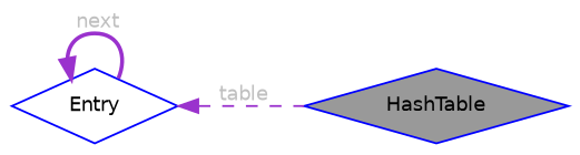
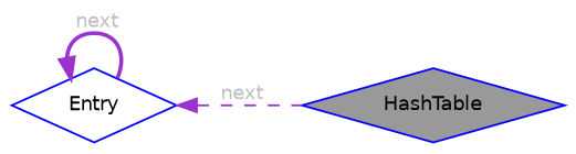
  digraph {
    rankdir=LR
    node [color=blue fontname=Helvetica fontsize=10 shape=diamond style=filled]
    edge [color=darkorchid3 dir=back fontcolor=grey fontname=Helvetica fontsize=10 labelfontname=Helvetica labelfontsize=10]
    n1 [fillcolor=grey60 fontcolor=black height=0.2 label=HashTable width=0.4]
    n2 [fillcolor=white height=0.2 label=Entry width=0.4]
-   n2 -> n1 [label=" table" style=dashed]
+   n2 -> n1 [label=" next" style=dashed]
    n2 -> n2 [label=" next" style=bold]
  }
